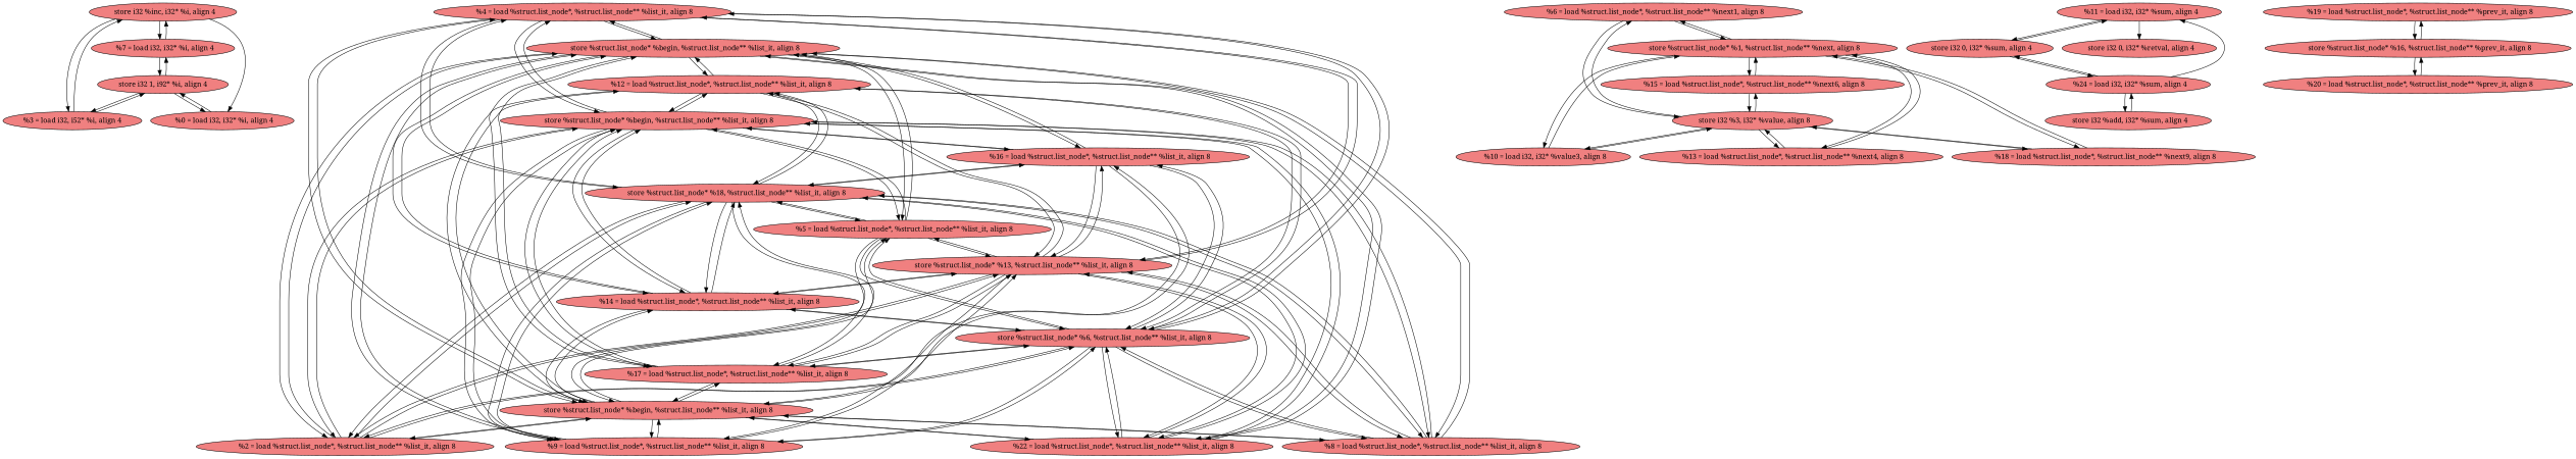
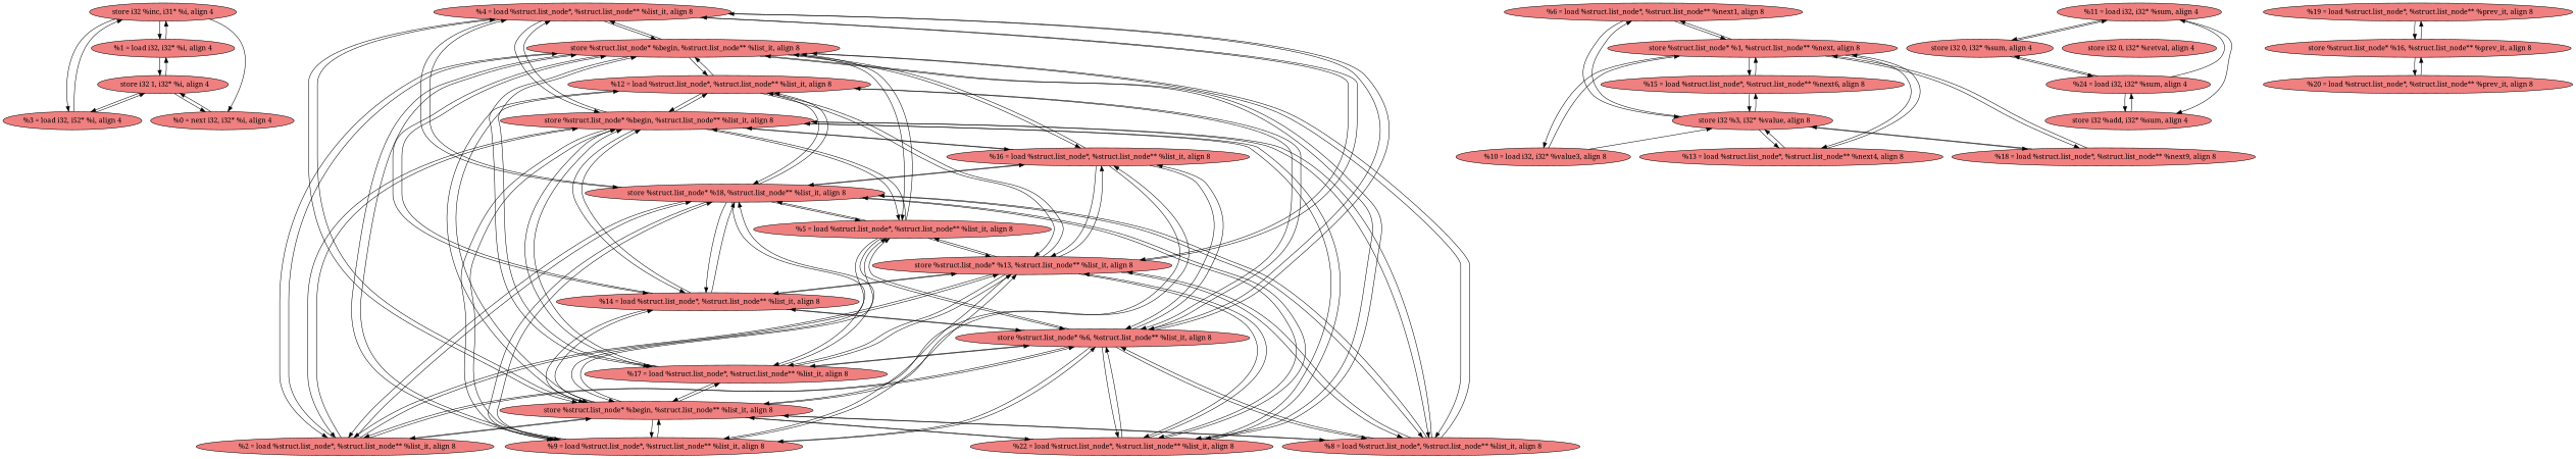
  digraph {
    fontname="Noto Serif"
    node [fillcolor=lightcoral fontname="Noto Serif" shape=ellipse style=filled]
    edge [fontname="Noto Serif"]
-   n1 [label="  store i32 %inc, i32* %i, align 4"]
-   n2 [label="  %7 = load i32, i32* %i, align 4"]
+   n1 [label="store i32 %inc, i31* %i, align 4"]
+   n2 [label="%1 = load i32, i32* %i, align 4"]
    n3 [label="%3 = load i32, i52* %i, align 4"]
-   n4 [label="  %0 = load i32, i32* %i, align 4"]
-   n5 [label="store i32 1, i92* %i, align 4"]
+   n4 [label="%0 = next i32, i32* %i, align 4"]
+   n5 [label="  store i32 1, i32* %i, align 4"]
    n6 [label="  %4 = load %struct.list_node*, %struct.list_node** %list_it, align 8"]
    n7 [label="  store %struct.list_node* %begin, %struct.list_node** %list_it, align 8"]
    n8 [label="  store %struct.list_node* %begin, %struct.list_node** %list_it, align 8"]
    n9 [label="  store %struct.list_node* %6, %struct.list_node** %list_it, align 8"]
    n10 [label="  store %struct.list_node* %13, %struct.list_node** %list_it, align 8"]
    n11 [label="  store %struct.list_node* %18, %struct.list_node** %list_it, align 8"]
    n12 [label="  store %struct.list_node* %begin, %struct.list_node** %list_it, align 8"]
    n13 [label="  %2 = load %struct.list_node*, %struct.list_node** %list_it, align 8"]
    n14 [label="  %8 = load %struct.list_node*, %struct.list_node** %list_it, align 8"]
    n15 [label="  %22 = load %struct.list_node*, %struct.list_node** %list_it, align 8"]
    n16 [label="  %9 = load %struct.list_node*, %struct.list_node** %list_it, align 8"]
    n17 [label="  %17 = load %struct.list_node*, %struct.list_node** %list_it, align 8"]
    n18 [label="  %14 = load %struct.list_node*, %struct.list_node** %list_it, align 8"]
    n19 [label="  %5 = load %struct.list_node*, %struct.list_node** %list_it, align 8"]
    n20 [label="  %16 = load %struct.list_node*, %struct.list_node** %list_it, align 8"]
    n21 [label="  %12 = load %struct.list_node*, %struct.list_node** %list_it, align 8"]
    n22 [label="  %6 = load %struct.list_node*, %struct.list_node** %next1, align 8"]
    n23 [label="  store %struct.list_node* %1, %struct.list_node** %next, align 8"]
    n24 [label="  store i32 %3, i32* %value, align 8"]
    n25 [label="  %10 = load i32, i32* %value3, align 8"]
    n26 [label="  %13 = load %struct.list_node*, %struct.list_node** %next4, align 8"]
    n27 [label="  %18 = load %struct.list_node*, %struct.list_node** %next9, align 8"]
    n28 [label="  %15 = load %struct.list_node*, %struct.list_node** %next6, align 8"]
    n29 [label="  store i32 0, i32* %retval, align 4"]
    n30 [label="  store i32 0, i32* %sum, align 4"]
    n31 [label="  %11 = load i32, i32* %sum, align 4"]
    n32 [label="  %24 = load i32, i32* %sum, align 4"]
    n33 [label="  store i32 %add, i32* %sum, align 4"]
    n34 [label="  %19 = load %struct.list_node*, %struct.list_node** %prev_it, align 8"]
    n35 [label="  store %struct.list_node* %16, %struct.list_node** %prev_it, align 8"]
    n36 [label="  %20 = load %struct.list_node*, %struct.list_node** %prev_it, align 8"]
    n1 -> n2
    n1 -> n3
    n1 -> n4
    n2 -> n1
    n2 -> n5
    n3 -> n1
    n3 -> n5
    n4 -> n5
    n5 -> n2
    n5 -> n3
    n5 -> n4
    n6 -> n7
    n6 -> n8
    n6 -> n9
    n6 -> n10
    n6 -> n11
    n6 -> n12
    n7 -> n6
    n7 -> n13
    n7 -> n14
    n7 -> n15
    n7 -> n16
    n7 -> n17
    n7 -> n18
    n7 -> n19
    n7 -> n20
    n7 -> n21
    n8 -> n6
    n8 -> n13
    n8 -> n14
    n8 -> n15
    n8 -> n16
    n8 -> n17
    n8 -> n18
    n8 -> n19
    n8 -> n20
    n8 -> n21
    n9 -> n6
    n9 -> n13
    n9 -> n14
    n9 -> n15
    n9 -> n16
    n9 -> n17
    n9 -> n18
    n9 -> n19
    n9 -> n20
    n9 -> n21
    n10 -> n6
    n10 -> n13
    n10 -> n14
    n10 -> n15
    n10 -> n16
    n10 -> n17
    n10 -> n18
    n10 -> n19
    n10 -> n20
    n10 -> n21
    n11 -> n6
    n11 -> n13
    n11 -> n14
    n11 -> n15
    n11 -> n16
    n11 -> n17
    n11 -> n18
    n11 -> n19
    n11 -> n20
    n11 -> n21
    n12 -> n6
    n12 -> n13
    n12 -> n14
    n12 -> n15
    n12 -> n16
    n12 -> n17
    n12 -> n18
    n12 -> n19
    n12 -> n20
    n12 -> n21
    n13 -> n7
    n13 -> n8
    n13 -> n9
    n13 -> n10
    n13 -> n11
    n13 -> n12
    n14 -> n7
    n14 -> n8
    n14 -> n9
    n14 -> n10
    n14 -> n11
    n14 -> n12
    n15 -> n7
    n15 -> n8
    n15 -> n9
    n15 -> n10
    n15 -> n11
    n15 -> n12
    n16 -> n7
    n16 -> n8
    n16 -> n9
    n16 -> n10
    n16 -> n11
    n16 -> n12
    n17 -> n7
    n17 -> n8
    n17 -> n9
    n17 -> n10
    n17 -> n11
    n17 -> n12
    n18 -> n7
    n18 -> n8
    n18 -> n9
    n18 -> n10
    n18 -> n11
    n18 -> n12
    n19 -> n7
    n19 -> n8
    n19 -> n9
    n19 -> n10
    n19 -> n11
    n19 -> n12
    n20 -> n7
    n20 -> n8
    n20 -> n9
    n20 -> n10
    n20 -> n11
    n20 -> n12
    n21 -> n7
    n21 -> n8
    n21 -> n9
    n21 -> n10
    n21 -> n11
    n21 -> n12
    n22 -> n23
    n22 -> n24
    n23 -> n22
    n23 -> n25
    n23 -> n26
    n23 -> n27
    n23 -> n28
    n24 -> n22
-   n24 -> n25
    n24 -> n26
    n24 -> n27
    n24 -> n28
    n25 -> n23
    n25 -> n24
    n26 -> n23
    n26 -> n24
    n27 -> n23
    n27 -> n24
    n28 -> n23
    n28 -> n24
    n30 -> n31
    n30 -> n32
    n31 -> n30
-   n31 -> n29
+   n31 -> n33
    n32 -> n30
    n32 -> n31
    n32 -> n33
    n33 -> n32
    n34 -> n35
    n35 -> n34
    n35 -> n36
    n36 -> n35
  }
